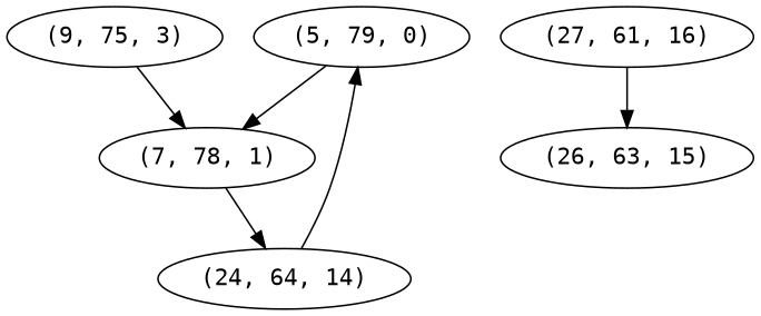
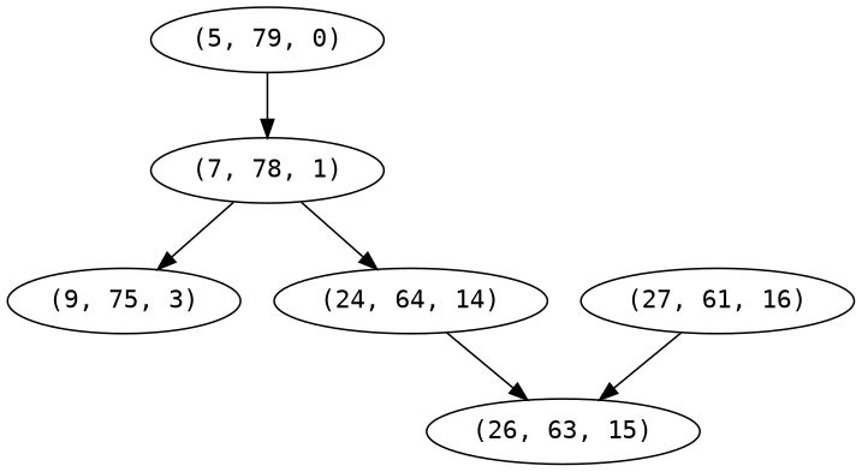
  digraph {
    fontname="DejaVu Sans Mono"
    node [fontname="DejaVu Sans Mono"]
    edge [fontname="DejaVu Sans Mono"]
    "(5, 79, 0)"
    "(7, 78, 1)"
    "(9, 75, 3)"
    "(24, 64, 14)"
    "(26, 63, 15)"
    "(27, 61, 16)"
    "(5, 79, 0)" -> "(7, 78, 1)"
-   "(9, 75, 3)" -> "(7, 78, 1)"
+   "(7, 78, 1)" -> "(9, 75, 3)"
    "(7, 78, 1)" -> "(24, 64, 14)"
-   "(24, 64, 14)" -> "(5, 79, 0)"
+   "(24, 64, 14)" -> "(26, 63, 15)"
    "(27, 61, 16)" -> "(26, 63, 15)"
  }
